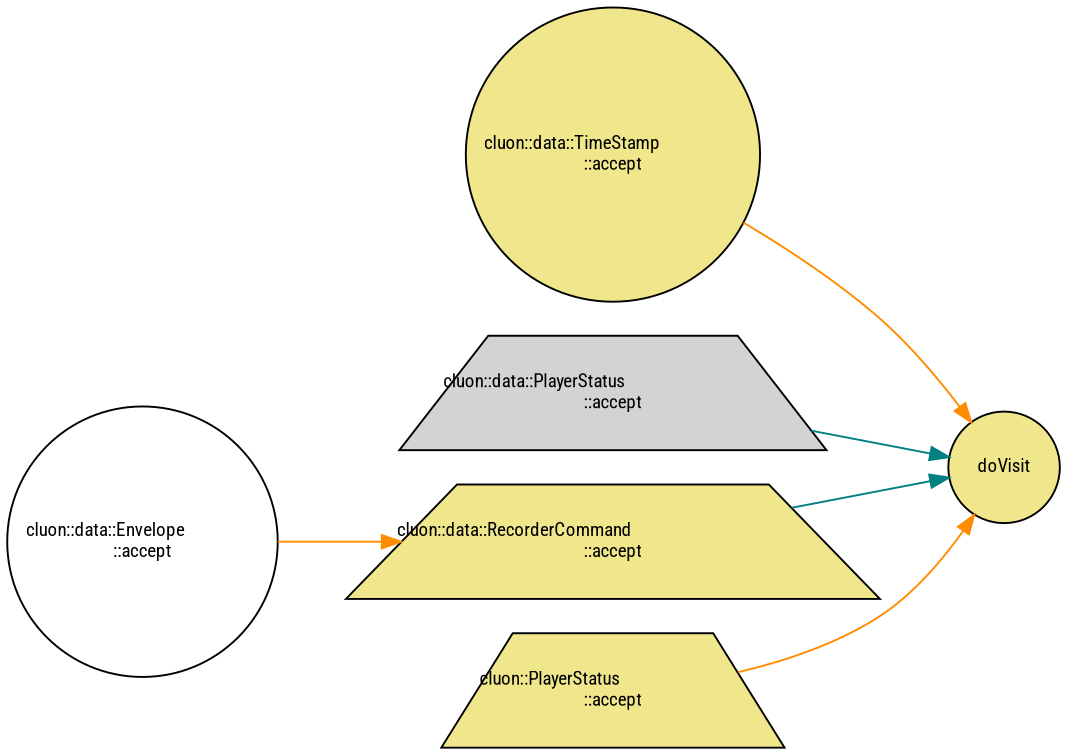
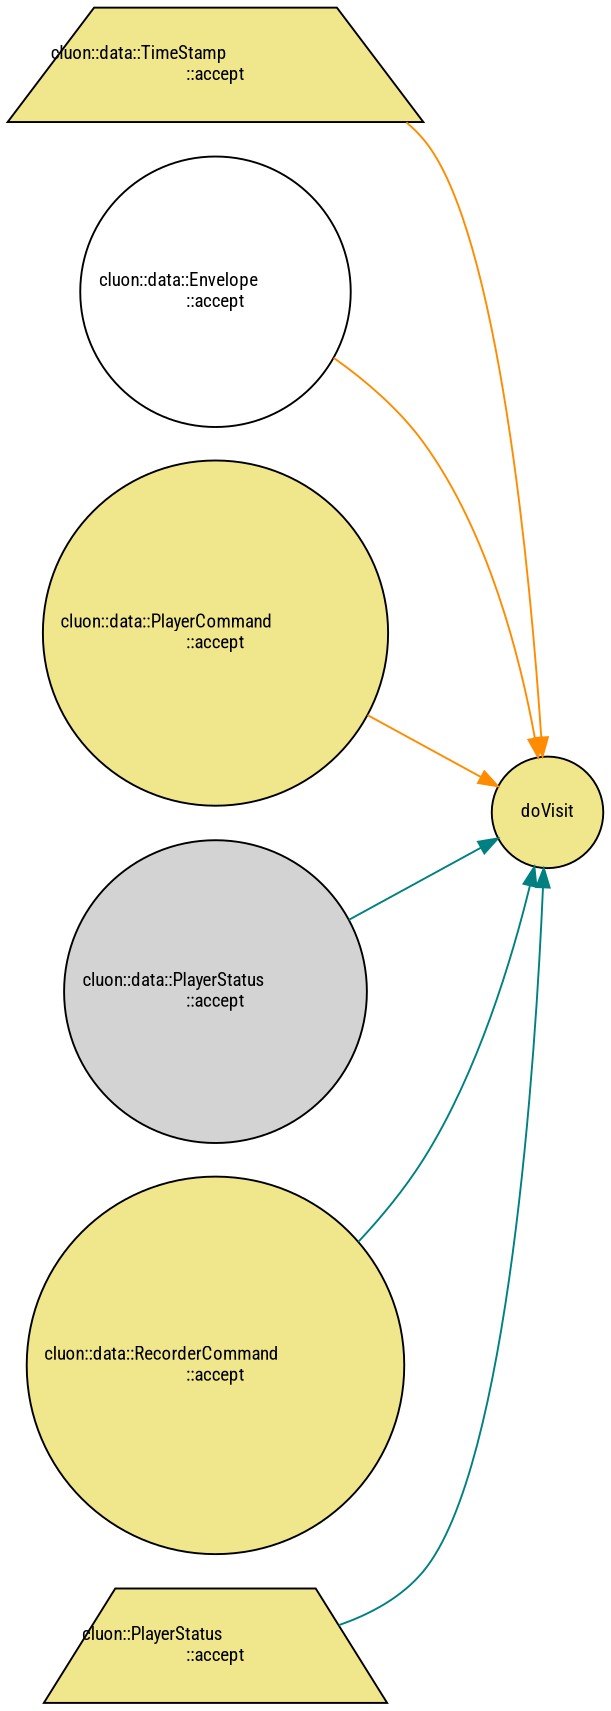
  digraph {
    fontname="Roboto Condensed"
    rankdir=RL
    node [color=black fillcolor=khaki fontname="Roboto Condensed" fontsize=10 shape=circle style=filled]
    edge [color=darkorange dir=back fontname="Roboto Condensed" fontsize=10 labelfontname=Helvetica labelfontsize=10 style=solid]
    n1 [fontcolor=black height=0.2 label=doVisit width=0.4]
-   n2 [height=0.2 label="cluon::data::TimeStamp\l::accept" width=0.4]
+   n2 [height=0.2 label="cluon::data::TimeStamp\l::accept" shape=trapezium width=0.4]
    n3 [fillcolor=white height=0.2 label="cluon::data::Envelope\l::accept" width=0.4]
-   n5 [fillcolor=lightgrey height=0.2 label="cluon::data::PlayerStatus\l::accept" shape=trapezium width=0.4]
-   n6 [height=0.2 label="cluon::data::RecorderCommand\l::accept" shape=trapezium width=0.4]
+   n4 [height=0.2 label="cluon::data::PlayerCommand\l::accept" width=0.4]
+   n5 [fillcolor=lightgrey height=0.2 label="cluon::data::PlayerStatus\l::accept" width=0.4]
+   n6 [height=0.2 label="cluon::data::RecorderCommand\l::accept" width=0.4]
    n7 [height=0.2 label="cluon::PlayerStatus\l::accept" shape=trapezium width=0.4]
    n1 -> n2
-   n6 -> n3
+   n1 -> n3
+   n1 -> n4
    n1 -> n5 [color=teal]
    n1 -> n6 [color=teal]
-   n1 -> n7
+   n1 -> n7 [color=teal]
  }
